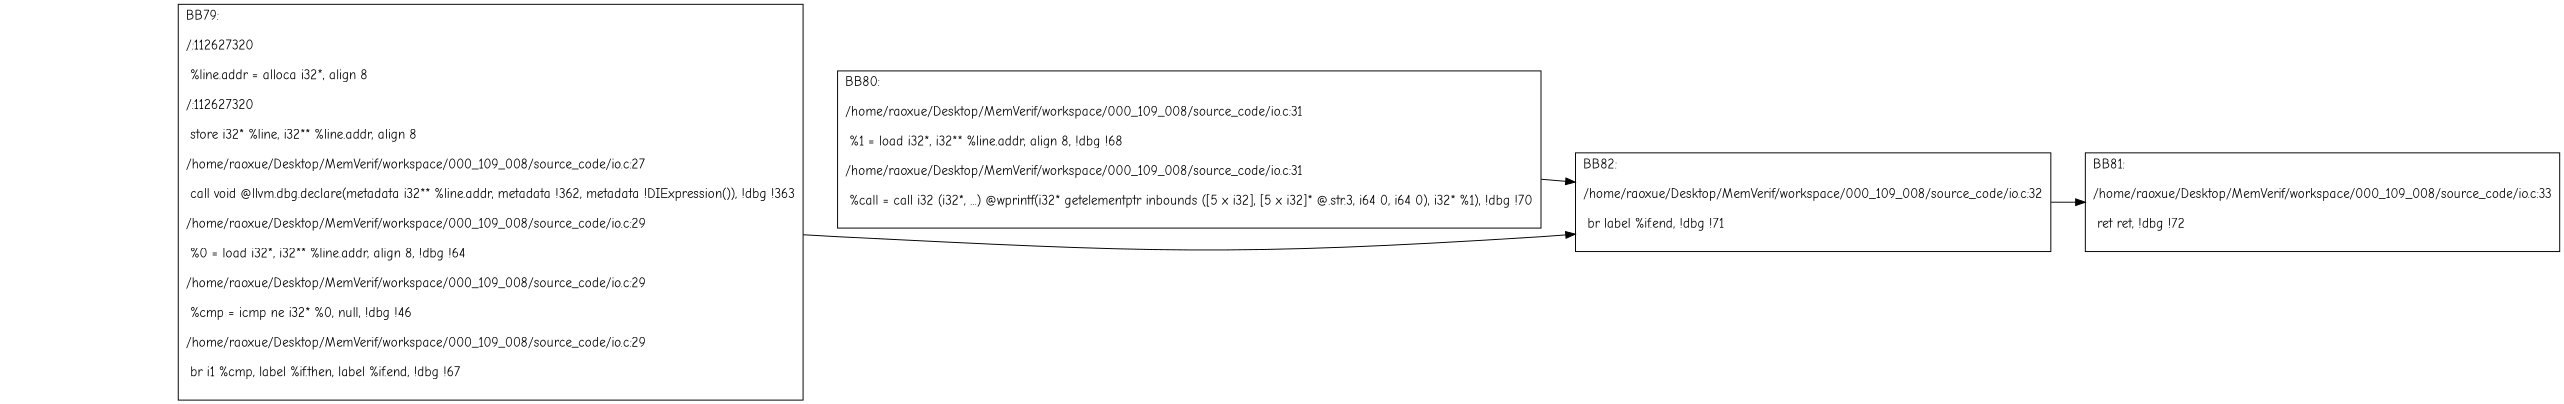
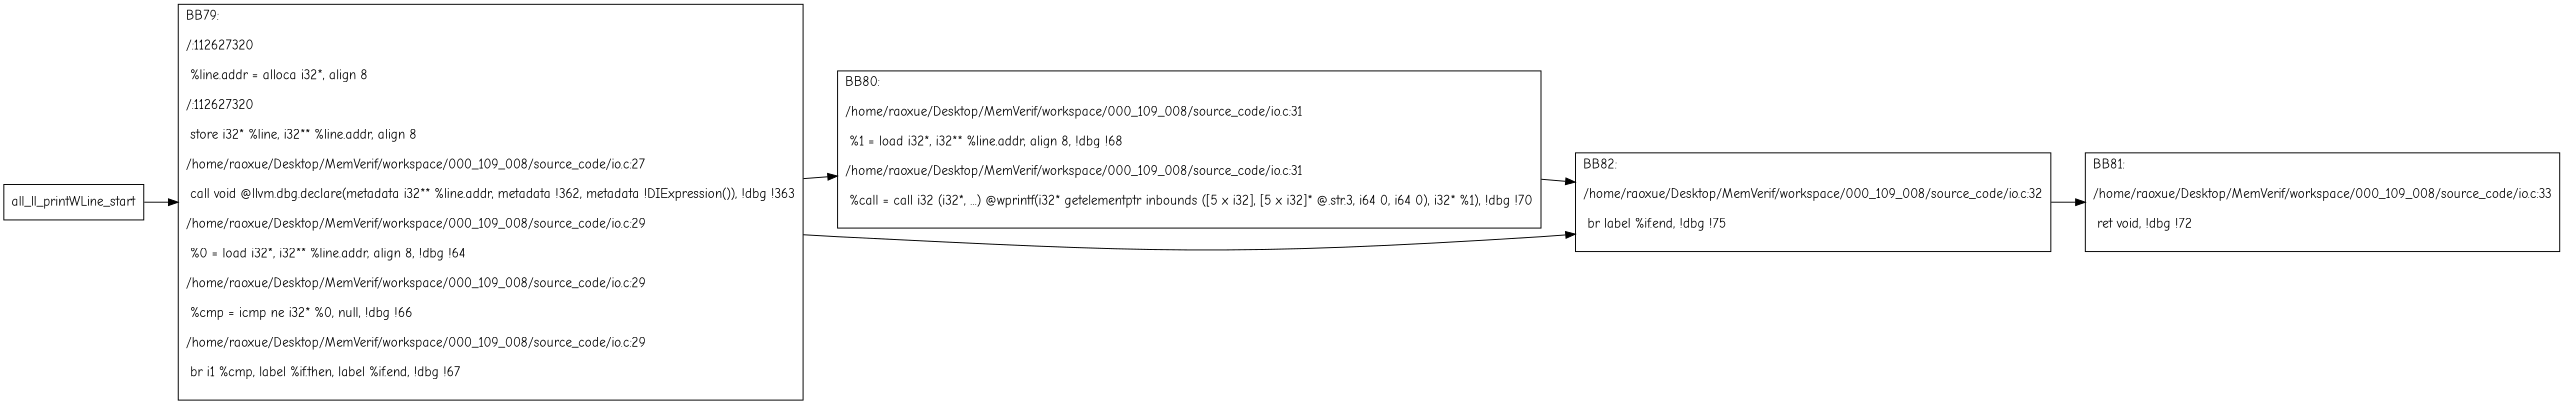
  digraph {
    fontname="Comic Neue"
    rankdir=LR
    node [fontname="Comic Neue" shape=record]
    edge [fontname="Comic Neue"]
-   n2 [label="{BB79:\l\l/:112627320\l\n  %line.addr = alloca i32*, align 8\l\n/:112627320\l\n  store i32* %line, i32** %line.addr, align 8\l\n/home/raoxue/Desktop/MemVerif/workspace/000_109_008/source_code/io.c:27\l\n  call void @llvm.dbg.declare(metadata i32** %line.addr, metadata !362, metadata !DIExpression()), !dbg !363\l\n/home/raoxue/Desktop/MemVerif/workspace/000_109_008/source_code/io.c:29\l\n  %0 = load i32*, i32** %line.addr, align 8, !dbg !64\l\n/home/raoxue/Desktop/MemVerif/workspace/000_109_008/source_code/io.c:29\l\n  %cmp = icmp ne i32* %0, null, !dbg !46\l\n/home/raoxue/Desktop/MemVerif/workspace/000_109_008/source_code/io.c:29\l\n  br i1 %cmp, label %if.then, label %if.end, !dbg !67\l\n}"]
+   n1 [label="{all_ll_printWLine_start}"]
+   n2 [label="{BB79:\l\l/:112627320\l\n  %line.addr = alloca i32*, align 8\l\n/:112627320\l\n  store i32* %line, i32** %line.addr, align 8\l\n/home/raoxue/Desktop/MemVerif/workspace/000_109_008/source_code/io.c:27\l\n  call void @llvm.dbg.declare(metadata i32** %line.addr, metadata !362, metadata !DIExpression()), !dbg !363\l\n/home/raoxue/Desktop/MemVerif/workspace/000_109_008/source_code/io.c:29\l\n  %0 = load i32*, i32** %line.addr, align 8, !dbg !64\l\n/home/raoxue/Desktop/MemVerif/workspace/000_109_008/source_code/io.c:29\l\n  %cmp = icmp ne i32* %0, null, !dbg !66\l\n/home/raoxue/Desktop/MemVerif/workspace/000_109_008/source_code/io.c:29\l\n  br i1 %cmp, label %if.then, label %if.end, !dbg !67\l\n}"]
    n3 [label="{BB80:\l\l/home/raoxue/Desktop/MemVerif/workspace/000_109_008/source_code/io.c:31\l\n  %1 = load i32*, i32** %line.addr, align 8, !dbg !68\l\n/home/raoxue/Desktop/MemVerif/workspace/000_109_008/source_code/io.c:31\l\n  %call = call i32 (i32*, ...) @wprintf(i32* getelementptr inbounds ([5 x i32], [5 x i32]* @.str.3, i64 0, i64 0), i32* %1), !dbg !70\l\n}"]
-   n4 [label="{BB82:\l\l/home/raoxue/Desktop/MemVerif/workspace/000_109_008/source_code/io.c:32\l\n  br label %if.end, !dbg !71\l\n}"]
-   n5 [label="{BB81:\l\l/home/raoxue/Desktop/MemVerif/workspace/000_109_008/source_code/io.c:33\l\n  ret ret, !dbg !72\l\n}"]
+   n4 [label="{BB82:\l\l/home/raoxue/Desktop/MemVerif/workspace/000_109_008/source_code/io.c:32\l\n  br label %if.end, !dbg !75\l\n}"]
+   n5 [label="{BB81:\l\l/home/raoxue/Desktop/MemVerif/workspace/000_109_008/source_code/io.c:33\l\n  ret void, !dbg !72\l\n}"]
+   n1 -> n2
+   n2 -> n3
    n2 -> n4
    n3 -> n4
    n4 -> n5
  }
